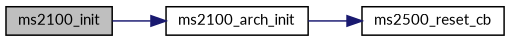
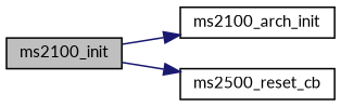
  digraph {
    fontname=Lato
    rankdir=LR
    node [color=black fillcolor=white fontname=Lato fontsize=10 shape=record style=filled]
    edge [color=midnightblue fontname=Lato fontsize=10 labelfontname=FreeSans labelfontsize=10 style=solid]
    n1 [fillcolor=grey75 fontcolor=black height=0.2 label=ms2100_init width=0.4]
    n2 [height=0.2 label=ms2100_arch_init width=0.4]
    n3 [height=0.2 label=ms2500_reset_cb width=0.4]
    n1 -> n2
-   n2 -> n3
+   n1 -> n3
  }
